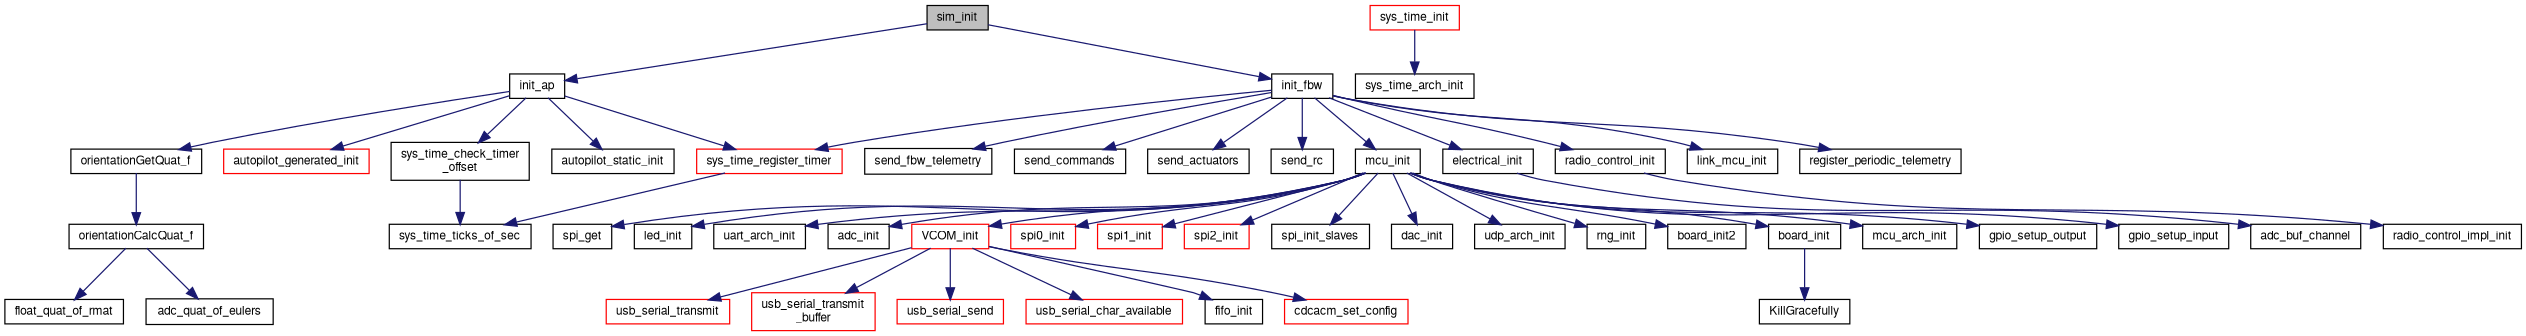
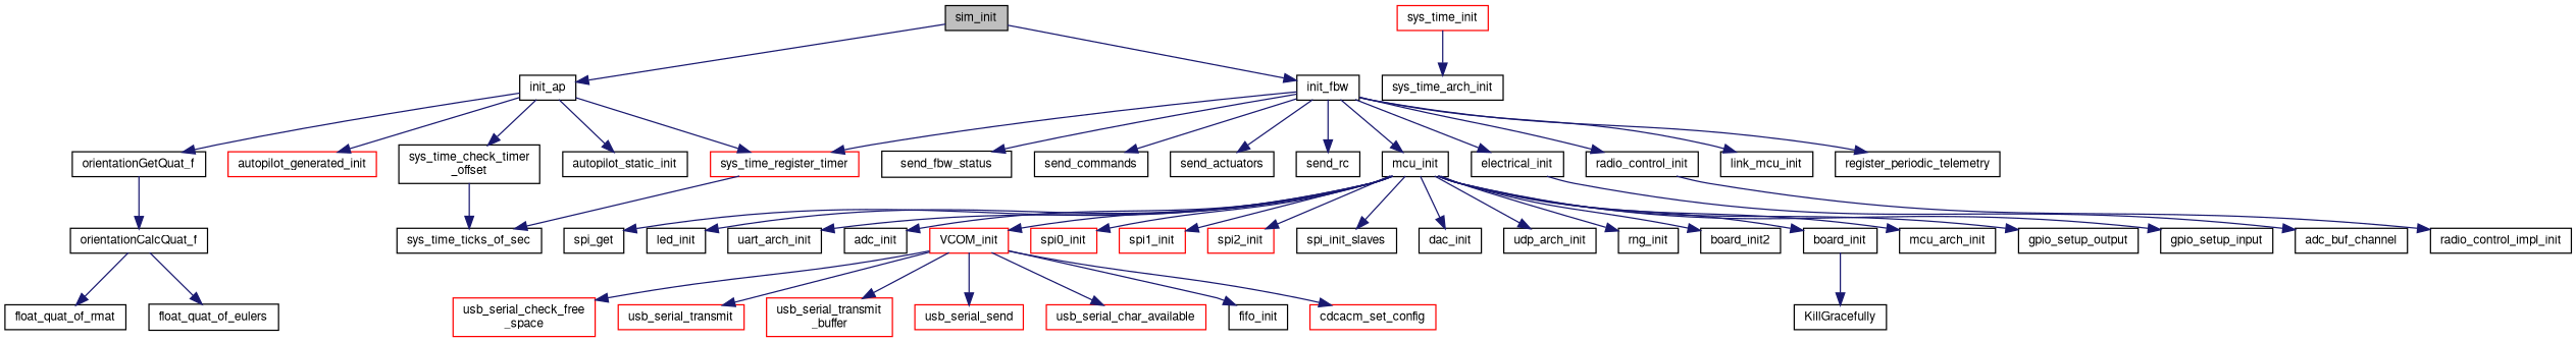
  digraph {
    rankdir=TB
    node [color=black fillcolor=white fontname=FreeSans fontsize=10 shape=record style=filled]
    edge [color=midnightblue fontname=FreeSans fontsize=10 labelfontname=FreeSans labelfontsize=10 style=solid]
    n1 [fillcolor=grey75 fontcolor=black height=0.2 label=sim_init width=0.4]
    n2 [height=0.2 label=init_ap width=0.4]
    n3 [height=0.2 label=init_fbw width=0.4]
    n4 [color=red height=0.2 label=autopilot_generated_init width=0.4]
    n5 [height=0.2 label=autopilot_static_init width=0.4]
    n6 [color=red height=0.2 label=sys_time_register_timer width=0.4]
    n7 [height=0.2 label="sys_time_check_timer\l_offset" width=0.4]
    n8 [height=0.2 label=orientationGetQuat_f width=0.4]
    n9 [height=0.2 label=mcu_init width=0.4]
    n10 [height=0.2 label=electrical_init width=0.4]
    n11 [height=0.2 label=radio_control_init width=0.4]
    n12 [height=0.2 label=link_mcu_init width=0.4]
    n13 [height=0.2 label=register_periodic_telemetry width=0.4]
-   n14 [height=0.2 label=send_fbw_telemetry width=0.4]
+   n14 [height=0.2 label=send_fbw_status width=0.4]
    n15 [height=0.2 label=send_commands width=0.4]
    n16 [height=0.2 label=send_actuators width=0.4]
    n17 [height=0.2 label=send_rc width=0.4]
    n18 [height=0.2 label=sys_time_ticks_of_sec width=0.4]
    n19 [height=0.2 label=orientationCalcQuat_f width=0.4]
    n20 [height=0.2 label=float_quat_of_rmat width=0.4]
-   n21 [height=0.2 label=adc_quat_of_eulers width=0.4]
+   n21 [height=0.2 label=float_quat_of_eulers width=0.4]
    n22 [height=0.2 label=board_init width=0.4]
    n23 [height=0.2 label=mcu_arch_init width=0.4]
    n24 [height=0.2 label=gpio_setup_output width=0.4]
    n25 [height=0.2 label=gpio_setup_input width=0.4]
    n26 [height=0.2 label=spi_get width=0.4]
    n27 [height=0.2 label=led_init width=0.4]
    n28 [height=0.2 label=uart_arch_init width=0.4]
    n29 [height=0.2 label=adc_init width=0.4]
    n30 [color=red height=0.2 label=VCOM_init width=0.4]
    n31 [color=red height=0.2 label=spi0_init width=0.4]
    n32 [color=red height=0.2 label=spi1_init width=0.4]
    n33 [color=red height=0.2 label=spi2_init width=0.4]
    n34 [height=0.2 label=spi_init_slaves width=0.4]
    n35 [height=0.2 label=dac_init width=0.4]
    n36 [height=0.2 label=udp_arch_init width=0.4]
    n37 [height=0.2 label=rng_init width=0.4]
    n38 [height=0.2 label=board_init2 width=0.4]
    n39 [height=0.2 label=adc_buf_channel width=0.4]
    n40 [height=0.2 label=radio_control_impl_init width=0.4]
    n41 [height=0.2 label=KillGracefully width=0.4]
    n42 [color=red height=0.2 label=sys_time_init width=0.4]
    n43 [height=0.2 label=sys_time_arch_init width=0.4]
    n44 [height=0.2 label=fifo_init width=0.4]
    n45 [color=red height=0.2 label=cdcacm_set_config width=0.4]
+   n46 [color=red height=0.2 label="usb_serial_check_free\l_space" width=0.4]
    n47 [color=red height=0.2 label=usb_serial_transmit width=0.4]
    n48 [color=red height=0.2 label="usb_serial_transmit\l_buffer" width=0.4]
    n49 [color=red height=0.2 label=usb_serial_send width=0.4]
    n50 [color=red height=0.2 label=usb_serial_char_available width=0.4]
    n1 -> n2
    n1 -> n3
    n2 -> n4
    n2 -> n5
    n2 -> n6
    n2 -> n7
    n2 -> n8
    n3 -> n6
    n3 -> n9
    n3 -> n10
    n3 -> n11
    n3 -> n12
    n3 -> n13
    n3 -> n14
    n3 -> n15
    n3 -> n16
    n3 -> n17
    n6 -> n18
    n7 -> n18
    n8 -> n19
    n9 -> n22
    n9 -> n23
    n9 -> n24
    n9 -> n25
    n9 -> n26
    n9 -> n27
    n9 -> n28
    n9 -> n29
    n9 -> n30
    n9 -> n31
    n9 -> n32
    n9 -> n33
    n9 -> n34
    n9 -> n35
    n9 -> n36
    n9 -> n37
    n9 -> n38
    n10 -> n39
    n11 -> n40
    n19 -> n20
    n19 -> n21
    n22 -> n41
    n30 -> n44
    n30 -> n45
+   n30 -> n46
    n30 -> n47
    n30 -> n48
    n30 -> n49
    n30 -> n50
    n42 -> n43
  }
